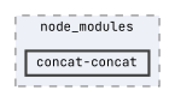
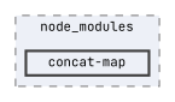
  digraph {
    compound=true
    rankdir=LR
    fontname="JetBrains Mono"
-   n1 [color=grey25 fillcolor="#edf0f7" fontname="JetBrains Mono" fontsize=10 height=0.2 label="concat-concat" shape=box style="filled,bold" width=0.4]
+   n1 [color=grey25 fillcolor="#edf0f7" fontname="JetBrains Mono" fontsize=10 height=0.2 label="concat-map" shape=box style="filled,bold" width=0.4]
    subgraph cluster_1 {
      bgcolor="#edf0f7"
      fontsize=10
      label=node_modules
      pencolor=grey50
      style="filled,dashed"
      n1
    }
  }
